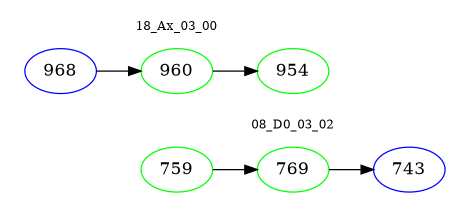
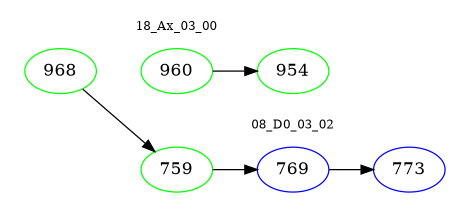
  digraph {
    rankdir=LR
    node [color=green]
    edge [color=black]
-   n1 [color=blue label=968]
+   n1 [label=968]
    n2 [label=960]
    n3 [label=954]
    n4 [label=759]
-   n5 [label=769]
-   n6 [color=blue label=743]
+   n5 [color=blue label=769]
+   n6 [color=blue label=773]
    subgraph cluster_1 {
      color=white
      fontsize=10
      label="18_Ax_03_00"
      n1
      n2
      n3
    }
    subgraph cluster_2 {
      color=white
      fontsize=10
      label="08_D0_03_02"
      n4
      n5
      n6
    }
-   n1 -> n2
+   n1 -> n4
    n2 -> n3
    n4 -> n5
    n5 -> n6
  }
